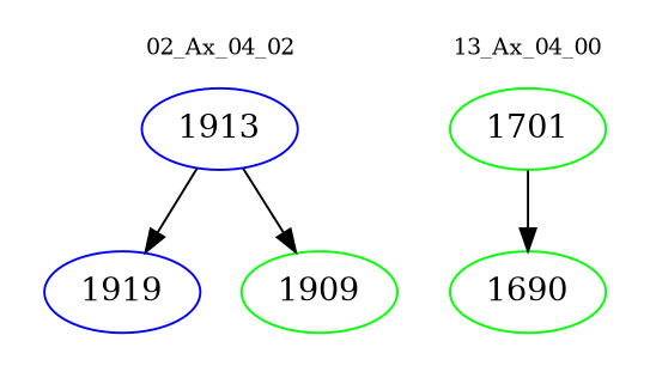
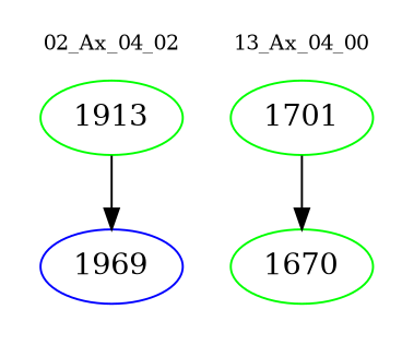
  digraph {
    node [color=green]
    edge [color=black]
-   n1 [color=blue label=1913]
-   n2 [color=blue label=1919]
-   n3 [label=1909]
+   n1 [label=1913]
+   n2 [color=blue label=1969]
    n4 [label=1701]
-   n5 [label=1690]
+   n5 [label=1670]
    subgraph cluster_1 {
      color=white
      fontsize=10
      label="02_Ax_04_02"
      n1
      n2
-     n3
    }
    subgraph cluster_2 {
      color=white
      fontsize=10
      label="13_Ax_04_00"
      n4
      n5
    }
    n1 -> n2
-   n1 -> n3
    n4 -> n5
  }
